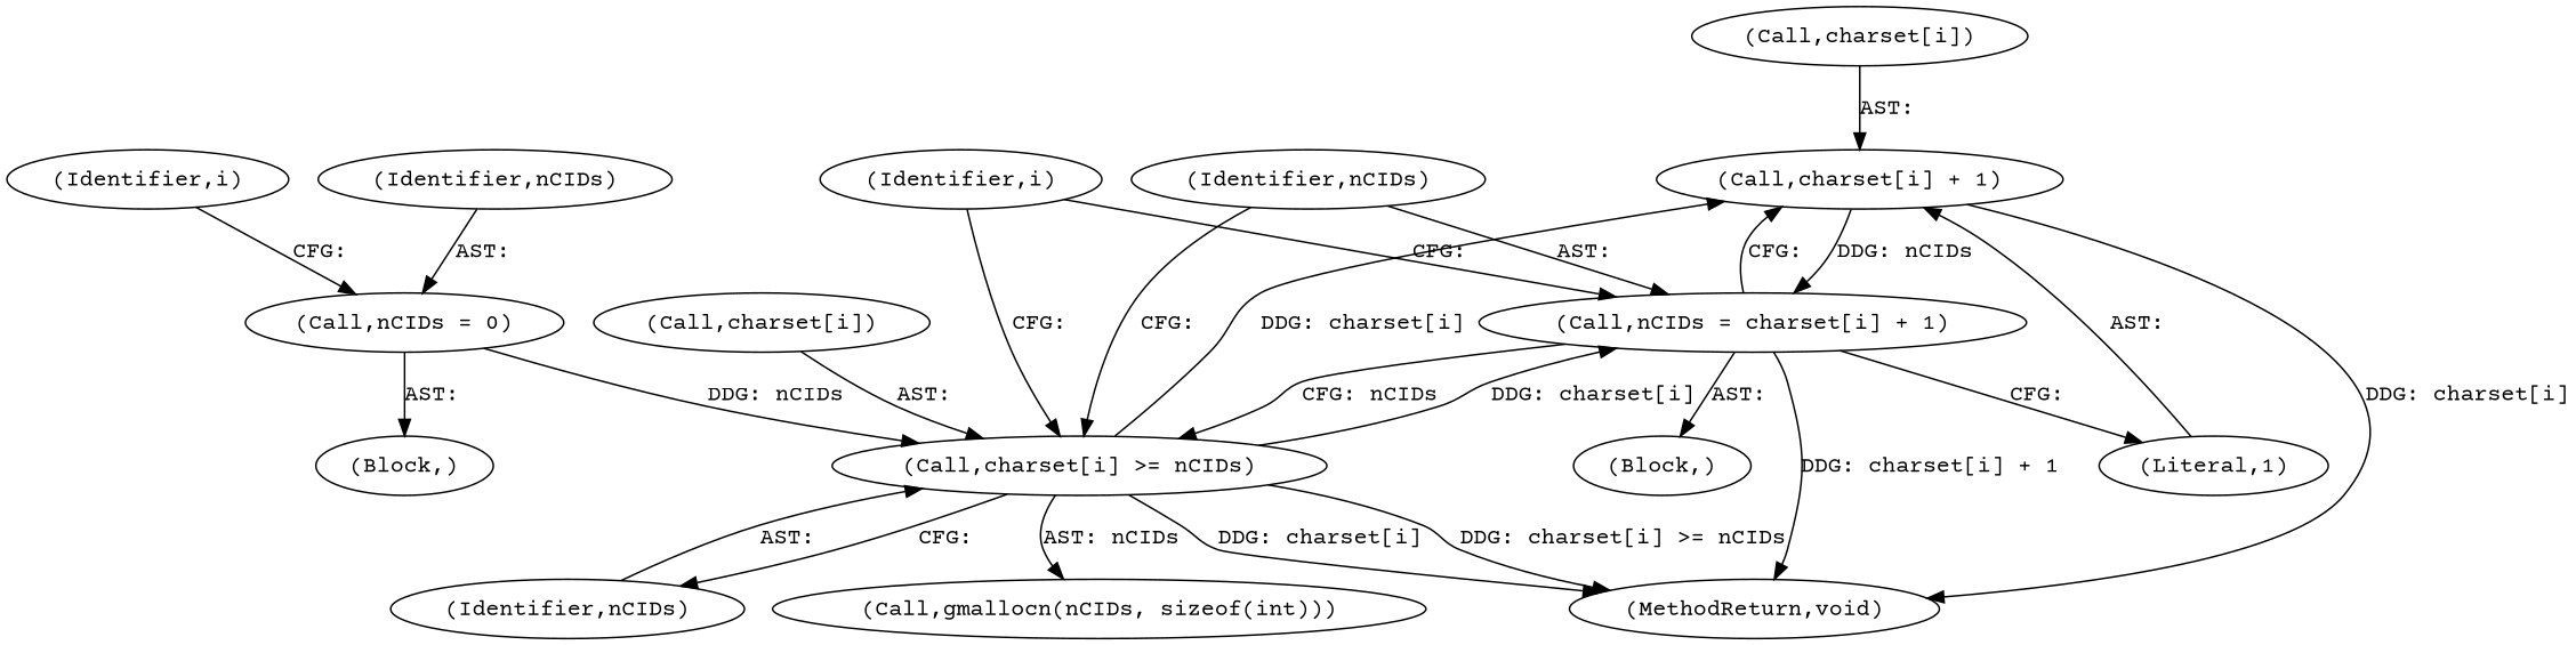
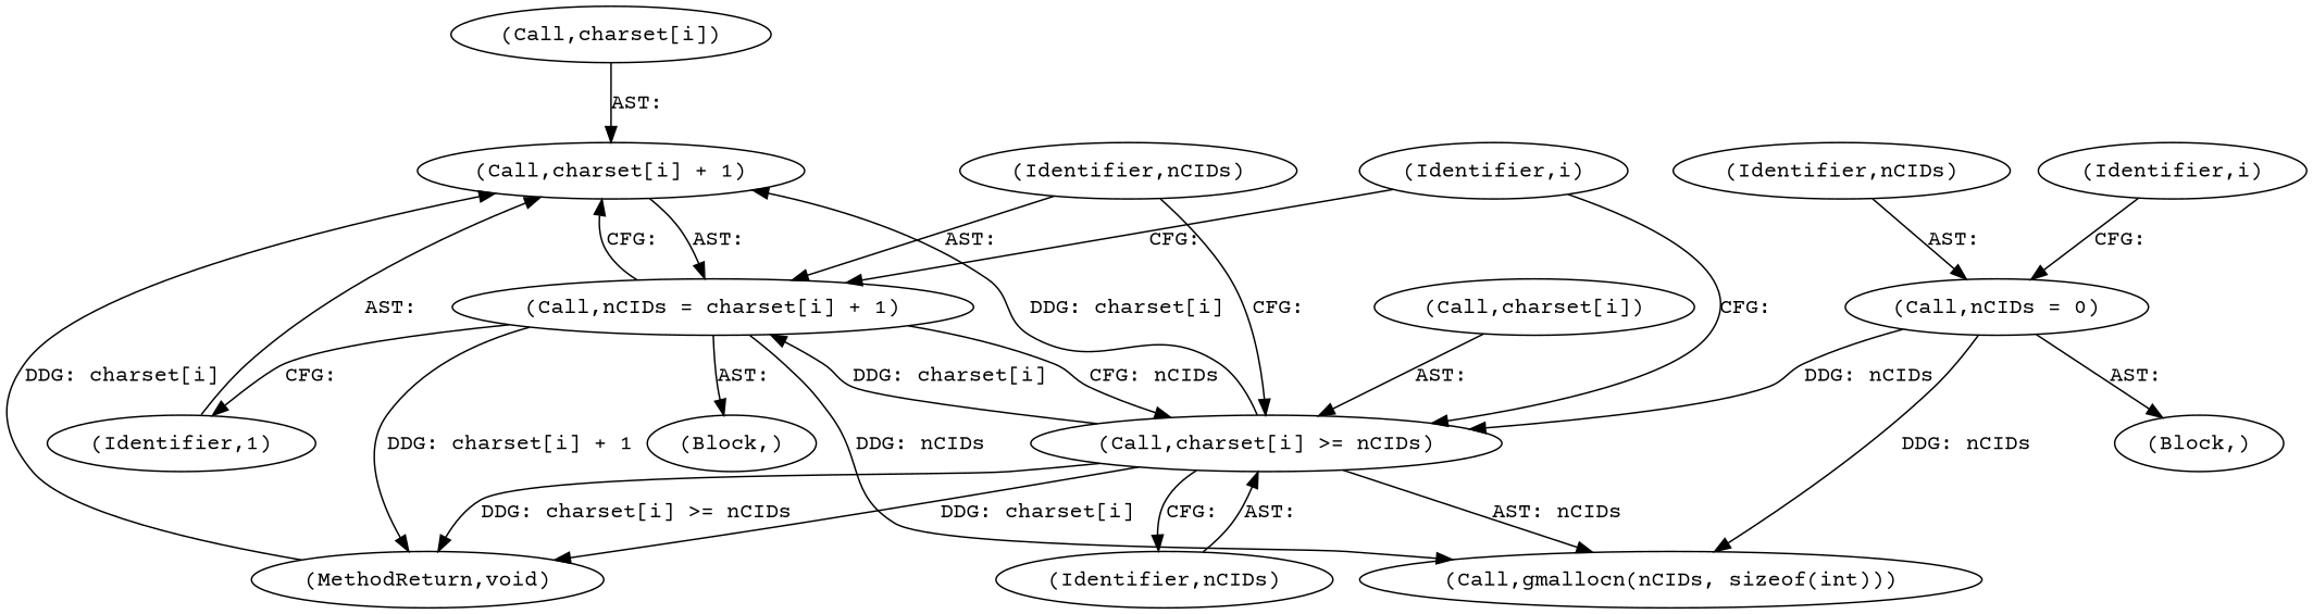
  digraph {
    fontname="Courier Prime"
    node [fontname="Courier Prime"]
    edge [fontname="Courier Prime"]
    n1 [label="(Call,charset[i] + 1)"]
    n2 [label="(Call,nCIDs = charset[i] + 1)"]
    n3 [label="(MethodReturn,void)"]
-   n4 [label="(Literal,1)"]
+   n4 [label="(Identifier,1)"]
    n5 [label="(Call,charset[i] >= nCIDs)"]
    n6 [label="(Call,gmallocn(nCIDs, sizeof(int)))"]
    n7 [label="(Block,)"]
    n8 [label="(Identifier,nCIDs)"]
    n9 [label="(Call,nCIDs = 0)"]
    n10 [label="(Block,)"]
    n11 [label="(Identifier,nCIDs)"]
    n12 [label="(Identifier,i)"]
    n13 [label="(Call,charset[i])"]
    n14 [label="(Call,charset[i])"]
    n15 [label="(Identifier,i)"]
    n16 [label="(Identifier,nCIDs)"]
-   n1 -> n2 [label="DDG: nCIDs"]
-   n1 -> n3 [label="DDG: charset[i]"]
+   n1 -> n2 [label="AST: "]
+   n3 -> n1 [label="DDG: charset[i]"]
    n2 -> n1 [label="CFG: "]
    n2 -> n3 [label="DDG: charset[i] + 1"]
    n2 -> n4 [label="CFG: "]
    n2 -> n5 [label="CFG: nCIDs"]
+   n2 -> n6 [label="DDG: nCIDs"]
    n2 -> n7 [label="AST: "]
    n4 -> n1 [label="AST: "]
    n5 -> n1 [label="DDG: charset[i]"]
    n5 -> n2 [label="DDG: charset[i]"]
    n5 -> n3 [label="DDG: charset[i]"]
    n5 -> n3 [label="DDG: charset[i] >= nCIDs"]
    n5 -> n6 [label="AST: nCIDs"]
    n5 -> n8 [label="CFG: "]
    n8 -> n5 [label="AST: "]
    n9 -> n5 [label="DDG: nCIDs"]
+   n9 -> n6 [label="DDG: nCIDs"]
    n9 -> n10 [label="AST: "]
    n11 -> n2 [label="AST: "]
    n11 -> n5 [label="CFG: "]
    n12 -> n9 [label="CFG: "]
    n13 -> n5 [label="AST: "]
    n14 -> n1 [label="AST: "]
    n15 -> n2 [label="CFG: "]
    n15 -> n5 [label="CFG: "]
    n16 -> n9 [label="AST: "]
  }
